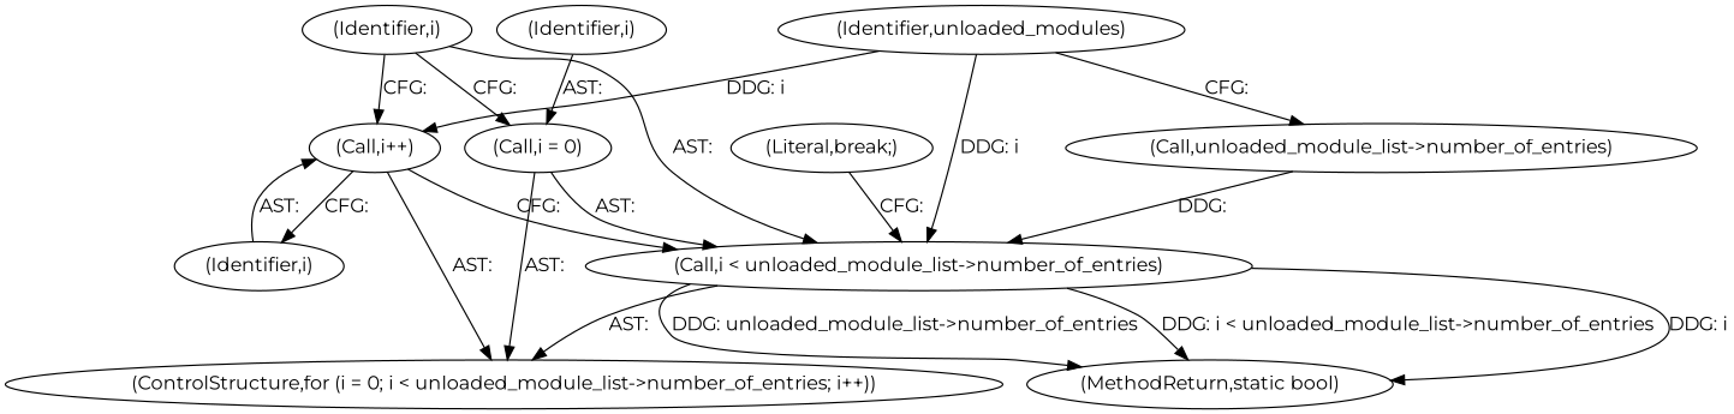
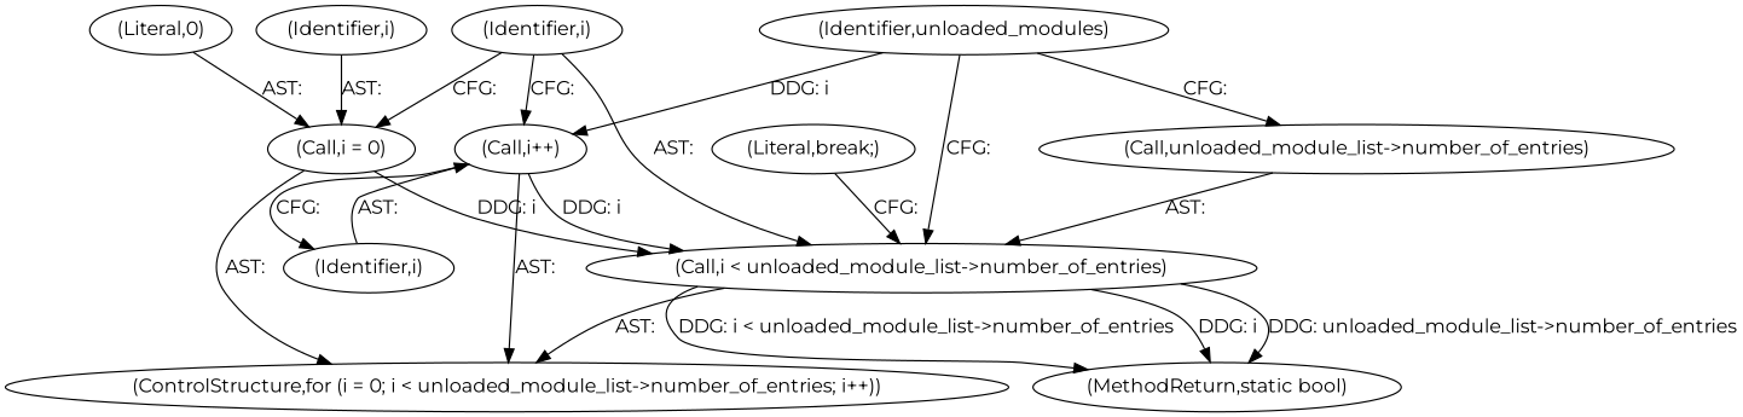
  digraph {
    fontname=Montserrat
    node [fontname=Montserrat]
    edge [fontname=Montserrat]
    n1 [label="(Call,i < unloaded_module_list->number_of_entries)"]
    n2 [label="(ControlStructure,for (i = 0; i < unloaded_module_list->number_of_entries; i++))"]
    n3 [label="(MethodReturn,static bool)"]
    n4 [label="(Call,i++)"]
    n5 [label="(Identifier,i)"]
    n6 [label="(Call,unloaded_module_list->number_of_entries)"]
    n7 [label="(Call,i = 0)"]
+   n8 [label="(Literal,0)"]
    n9 [label="(Identifier,i)"]
    n10 [label="(Literal,break;)"]
    n11 [label="(Identifier,i)"]
    n12 [label="(Identifier,unloaded_modules)"]
    n1 -> n2 [label="AST: "]
    n1 -> n3 [label="DDG: i"]
    n1 -> n3 [label="DDG: unloaded_module_list->number_of_entries"]
    n1 -> n3 [label="DDG: i < unloaded_module_list->number_of_entries"]
-   n4 -> n1 [label="CFG: "]
+   n4 -> n1 [label="DDG: i"]
    n4 -> n2 [label="AST: "]
    n4 -> n5 [label="CFG: "]
    n5 -> n4 [label="AST: "]
-   n6 -> n1 [label="DDG: "]
-   n7 -> n1 [label="AST: "]
+   n6 -> n1 [label="AST: "]
+   n7 -> n1 [label="DDG: i"]
    n7 -> n2 [label="AST: "]
+   n8 -> n7 [label="AST: "]
    n9 -> n7 [label="AST: "]
    n10 -> n1 [label="CFG: "]
    n11 -> n1 [label="AST: "]
    n11 -> n4 [label="CFG: "]
    n11 -> n7 [label="CFG: "]
-   n12 -> n1 [label="DDG: i"]
+   n12 -> n1 [label="CFG: "]
    n12 -> n4 [label="DDG: i"]
    n12 -> n6 [label="CFG: "]
  }
